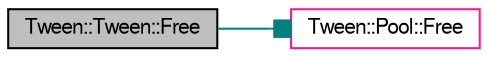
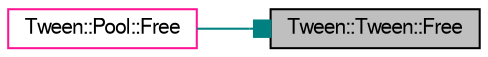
  digraph {
    rankdir=LR
    node [fontname=FreeSans fontsize=10 shape=record]
    n1 [color=black fillcolor=grey75 fontcolor=black height=0.2 label="Tween::Tween::Free" style=filled width=0.4]
    n2 [color=deeppink height=0.2 label="Tween::Pool::Free" width=0.4]
-   n1 -> n2 [color=teal fontname=FreeSans fontsize=10 labelfontname=FreeSans labelfontsize=10 style=solid arrowhead=box]
+   n2 -> n1 [color=teal fontname=FreeSans fontsize=10 labelfontname=FreeSans labelfontsize=10 style=solid arrowhead=box]
  }
